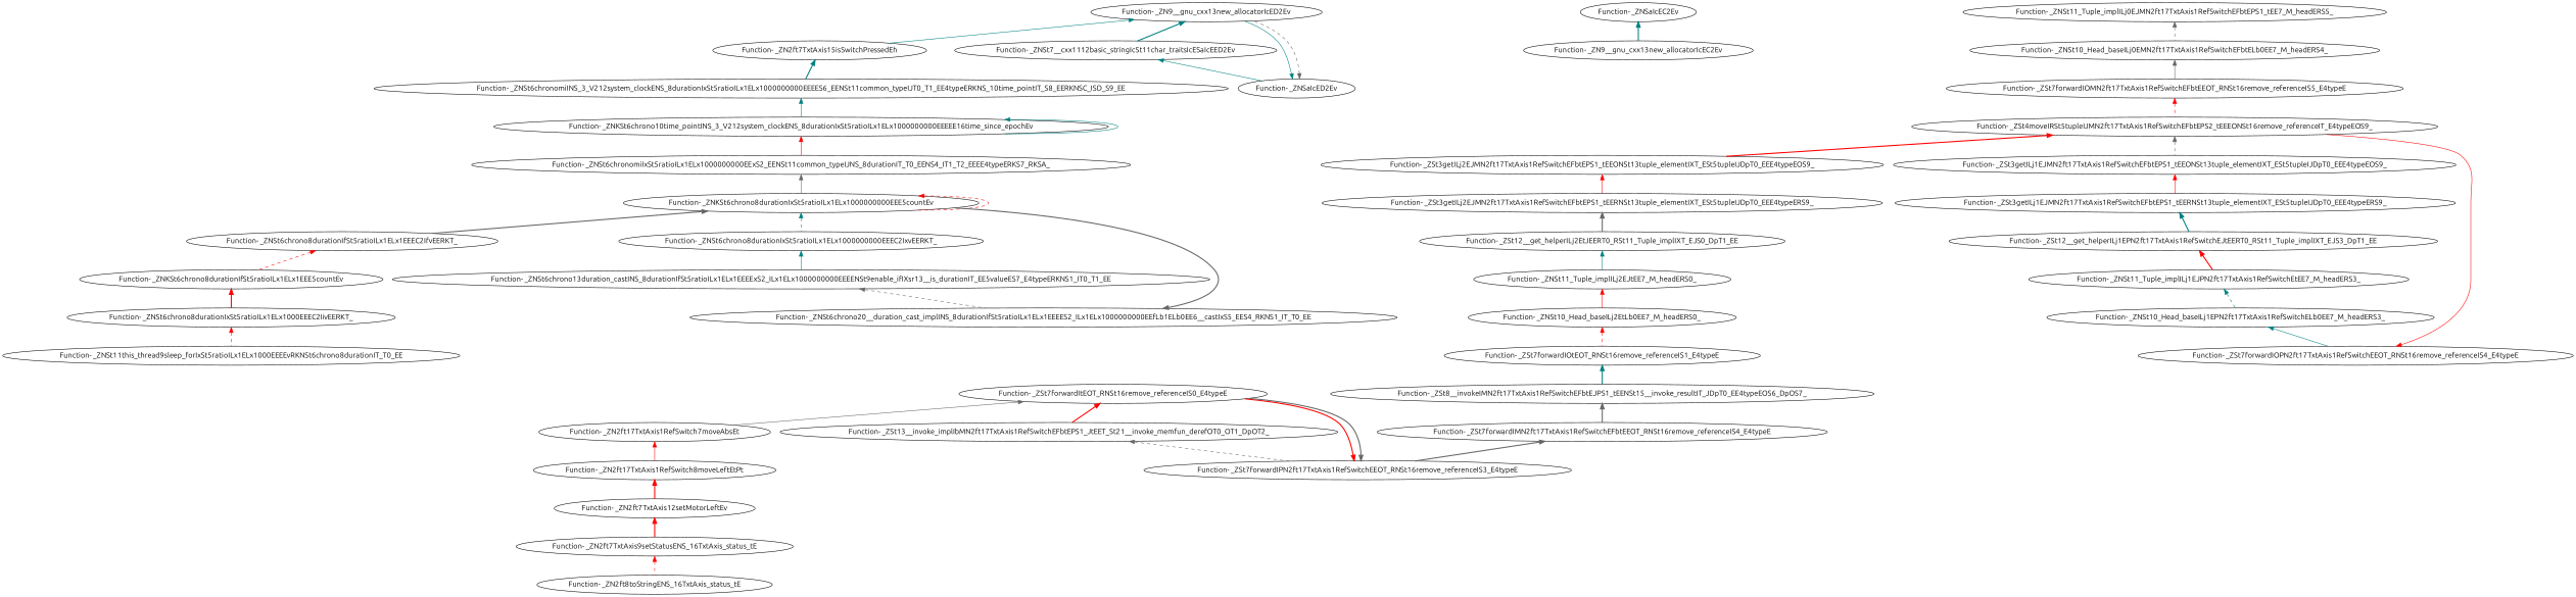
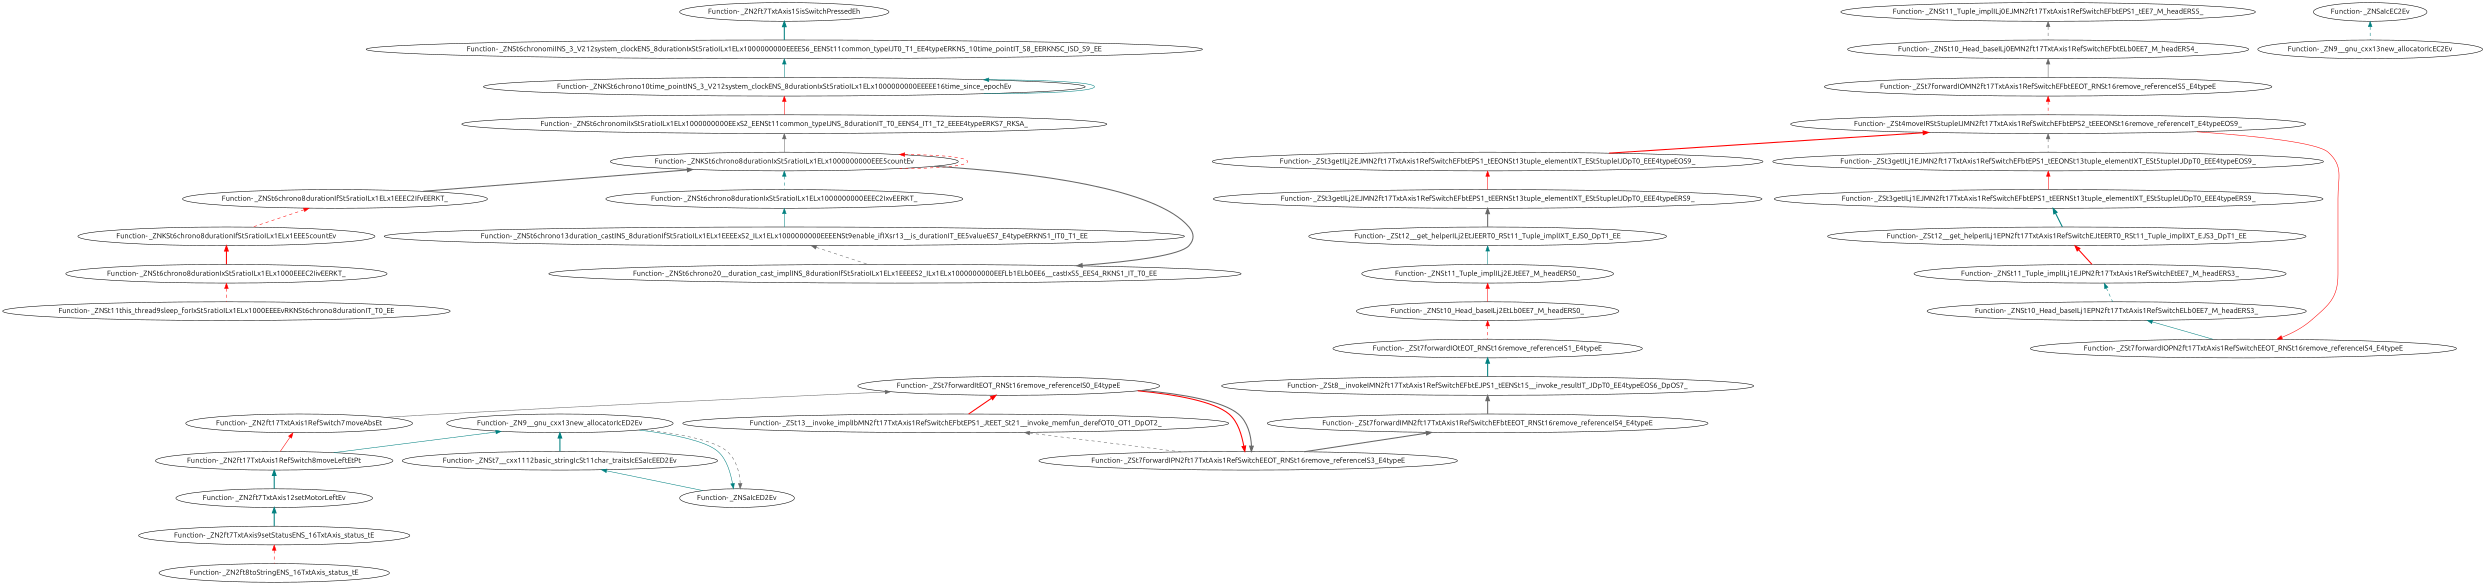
  digraph {
    fontname=Ubuntu
    node [fontname=Ubuntu]
    edge [color=red dir=back fontname=Ubuntu style=bold]
    "Function- _ZNSt6chrono8durationIxSt5ratioILx1ELx1000EEEC2IivEERKT_"
    "Function- _ZNSt11this_thread9sleep_forIxSt5ratioILx1ELx1000EEEEvRKNSt6chrono8durationIT_T0_EE"
    "Function- _ZNKSt6chrono8durationIfSt5ratioILx1ELx1EEE5countEv"
    "Function- _ZNSt6chrono8durationIfSt5ratioILx1ELx1EEEC2IfvEERKT_"
    "Function- _ZNKSt6chrono8durationIxSt5ratioILx1ELx1000000000EEE5countEv"
    "Function- _ZNSt6chrono8durationIxSt5ratioILx1ELx1000000000EEEC2IxvEERKT_"
    "Function- _ZNSt6chrono13duration_castINS_8durationIfSt5ratioILx1ELx1EEEExS2_ILx1ELx1000000000EEEENSt9enable_ifIXsr13__is_durationIT_EE5valueES7_E4typeERKNS1_IT0_T1_EE"
    "Function- _ZNSt6chrono20__duration_cast_implINS_8durationIfSt5ratioILx1ELx1EEEES2_ILx1ELx1000000000EEfLb1ELb0EE6__castIxS5_EES4_RKNS1_IT_T0_EE"
    "Function- _ZNSt6chronomiIxSt5ratioILx1ELx1000000000EExS2_EENSt11common_typeIJNS_8durationIT_T0_EENS4_IT1_T2_EEEE4typeERKS7_RKSA_"
    "Function- _ZNKSt6chrono10time_pointINS_3_V212system_clockENS_8durationIxSt5ratioILx1ELx1000000000EEEEE16time_since_epochEv"
    "Function- _ZNSt6chronomiINS_3_V212system_clockENS_8durationIxSt5ratioILx1ELx1000000000EEEES6_EENSt11common_typeIJT0_T1_EE4typeERKNS_10time_pointIT_S8_EERKNSC_ISD_S9_EE"
    "Function- _ZN2ft7TxtAxis15isSwitchPressedEh"
    "Function- _ZN9__gnu_cxx13new_allocatorIcED2Ev"
    "Function- _ZNSt7__cxx1112basic_stringIcSt11char_traitsIcESaIcEED2Ev"
    "Function- _ZNSaIcED2Ev"
    "Function- _ZNSaIcEC2Ev"
    "Function- _ZN9__gnu_cxx13new_allocatorIcEC2Ev"
    "Function- _ZN2ft7TxtAxis9setStatusENS_16TxtAxis_status_tE"
    "Function- _ZN2ft8toStringENS_16TxtAxis_status_tE"
    "Function- _ZN2ft7TxtAxis12setMotorLeftEv"
    "Function- _ZN2ft17TxtAxis1RefSwitch8moveLeftEtPt"
    "Function- _ZN2ft17TxtAxis1RefSwitch7moveAbsEt"
    "Function- _ZSt7forwardItEOT_RNSt16remove_referenceIS0_E4typeE"
    "Function- _ZSt13__invoke_implIbMN2ft17TxtAxis1RefSwitchEFbtEPS1_JtEET_St21__invoke_memfun_derefOT0_OT1_DpOT2_"
    "Function- _ZSt7forwardIPN2ft17TxtAxis1RefSwitchEEOT_RNSt16remove_referenceIS3_E4typeE"
    "Function- _ZSt7forwardIMN2ft17TxtAxis1RefSwitchEFbtEEOT_RNSt16remove_referenceIS4_E4typeE"
    "Function- _ZSt8__invokeIMN2ft17TxtAxis1RefSwitchEFbtEJPS1_tEENSt15__invoke_resultIT_JDpT0_EE4typeEOS6_DpOS7_"
    "Function- _ZSt7forwardIOtEOT_RNSt16remove_referenceIS1_E4typeE"
    "Function- _ZNSt10_Head_baseILj2EtLb0EE7_M_headERS0_"
    "Function- _ZNSt11_Tuple_implILj2EJtEE7_M_headERS0_"
    "Function- _ZSt12__get_helperILj2EtJEERT0_RSt11_Tuple_implIXT_EJS0_DpT1_EE"
    "Function- _ZSt3getILj2EJMN2ft17TxtAxis1RefSwitchEFbtEPS1_tEERNSt13tuple_elementIXT_ESt5tupleIJDpT0_EEE4typeERS9_"
    "Function- _ZSt3getILj2EJMN2ft17TxtAxis1RefSwitchEFbtEPS1_tEEONSt13tuple_elementIXT_ESt5tupleIJDpT0_EEE4typeEOS9_"
    "Function- _ZSt4moveIRSt5tupleIJMN2ft17TxtAxis1RefSwitchEFbtEPS2_tEEEONSt16remove_referenceIT_E4typeEOS9_"
    "Function- _ZSt3getILj1EJMN2ft17TxtAxis1RefSwitchEFbtEPS1_tEEONSt13tuple_elementIXT_ESt5tupleIJDpT0_EEE4typeEOS9_"
    "Function- _ZSt3getILj1EJMN2ft17TxtAxis1RefSwitchEFbtEPS1_tEERNSt13tuple_elementIXT_ESt5tupleIJDpT0_EEE4typeERS9_"
    "Function- _ZSt7forwardIOPN2ft17TxtAxis1RefSwitchEEOT_RNSt16remove_referenceIS4_E4typeE"
    "Function- _ZNSt10_Head_baseILj1EPN2ft17TxtAxis1RefSwitchELb0EE7_M_headERS3_"
    "Function- _ZNSt11_Tuple_implILj1EJPN2ft17TxtAxis1RefSwitchEtEE7_M_headERS3_"
    "Function- _ZSt12__get_helperILj1EPN2ft17TxtAxis1RefSwitchEJtEERT0_RSt11_Tuple_implIXT_EJS3_DpT1_EE"
    "Function- _ZSt7forwardIOMN2ft17TxtAxis1RefSwitchEFbtEEOT_RNSt16remove_referenceIS5_E4typeE"
    "Function- _ZNSt10_Head_baseILj0EMN2ft17TxtAxis1RefSwitchEFbtELb0EE7_M_headERS4_"
    "Function- _ZNSt11_Tuple_implILj0EJMN2ft17TxtAxis1RefSwitchEFbtEPS1_tEE7_M_headERS5_"
    "Function- _ZNSt6chrono8durationIxSt5ratioILx1ELx1000EEEC2IivEERKT_" -> "Function- _ZNSt11this_thread9sleep_forIxSt5ratioILx1ELx1000EEEEvRKNSt6chrono8durationIT_T0_EE" [style=dashed]
    "Function- _ZNKSt6chrono8durationIfSt5ratioILx1ELx1EEE5countEv" -> "Function- _ZNSt6chrono8durationIxSt5ratioILx1ELx1000EEEC2IivEERKT_"
    "Function- _ZNSt6chrono8durationIfSt5ratioILx1ELx1EEEC2IfvEERKT_" -> "Function- _ZNKSt6chrono8durationIfSt5ratioILx1ELx1EEE5countEv" [style=dashed]
    "Function- _ZNKSt6chrono8durationIxSt5ratioILx1ELx1000000000EEE5countEv" -> "Function- _ZNSt6chrono8durationIfSt5ratioILx1ELx1EEEC2IfvEERKT_" [color=gray40]
    "Function- _ZNKSt6chrono8durationIxSt5ratioILx1ELx1000000000EEE5countEv" -> "Function- _ZNKSt6chrono8durationIxSt5ratioILx1ELx1000000000EEE5countEv" [style=dashed]
    "Function- _ZNKSt6chrono8durationIxSt5ratioILx1ELx1000000000EEE5countEv" -> "Function- _ZNSt6chrono8durationIxSt5ratioILx1ELx1000000000EEEC2IxvEERKT_" [color=teal style=dashed]
    "Function- _ZNSt6chrono8durationIxSt5ratioILx1ELx1000000000EEEC2IxvEERKT_" -> "Function- _ZNSt6chrono13duration_castINS_8durationIfSt5ratioILx1ELx1EEEExS2_ILx1ELx1000000000EEEENSt9enable_ifIXsr13__is_durationIT_EE5valueES7_E4typeERKNS1_IT0_T1_EE" [color=teal style=solid]
    "Function- _ZNSt6chrono13duration_castINS_8durationIfSt5ratioILx1ELx1EEEExS2_ILx1ELx1000000000EEEENSt9enable_ifIXsr13__is_durationIT_EE5valueES7_E4typeERKNS1_IT0_T1_EE" -> "Function- _ZNSt6chrono20__duration_cast_implINS_8durationIfSt5ratioILx1ELx1EEEES2_ILx1ELx1000000000EEfLb1ELb0EE6__castIxS5_EES4_RKNS1_IT_T0_EE" [color=gray40 style=dashed]
    "Function- _ZNSt6chrono20__duration_cast_implINS_8durationIfSt5ratioILx1ELx1EEEES2_ILx1ELx1000000000EEfLb1ELb0EE6__castIxS5_EES4_RKNS1_IT_T0_EE" -> "Function- _ZNKSt6chrono8durationIxSt5ratioILx1ELx1000000000EEE5countEv" [color=gray40]
    "Function- _ZNSt6chronomiIxSt5ratioILx1ELx1000000000EExS2_EENSt11common_typeIJNS_8durationIT_T0_EENS4_IT1_T2_EEEE4typeERKS7_RKSA_" -> "Function- _ZNKSt6chrono8durationIxSt5ratioILx1ELx1000000000EEE5countEv" [color=gray40 style=solid]
    "Function- _ZNKSt6chrono10time_pointINS_3_V212system_clockENS_8durationIxSt5ratioILx1ELx1000000000EEEEE16time_since_epochEv" -> "Function- _ZNSt6chronomiIxSt5ratioILx1ELx1000000000EExS2_EENSt11common_typeIJNS_8durationIT_T0_EENS4_IT1_T2_EEEE4typeERKS7_RKSA_" [style=solid]
    "Function- _ZNKSt6chrono10time_pointINS_3_V212system_clockENS_8durationIxSt5ratioILx1ELx1000000000EEEEE16time_since_epochEv" -> "Function- _ZNKSt6chrono10time_pointINS_3_V212system_clockENS_8durationIxSt5ratioILx1ELx1000000000EEEEE16time_since_epochEv" [color=teal style=solid]
    "Function- _ZNSt6chronomiINS_3_V212system_clockENS_8durationIxSt5ratioILx1ELx1000000000EEEES6_EENSt11common_typeIJT0_T1_EE4typeERKNS_10time_pointIT_S8_EERKNSC_ISD_S9_EE" -> "Function- _ZNKSt6chrono10time_pointINS_3_V212system_clockENS_8durationIxSt5ratioILx1ELx1000000000EEEEE16time_since_epochEv" [color=teal style=solid]
    "Function- _ZN2ft7TxtAxis15isSwitchPressedEh" -> "Function- _ZNSt6chronomiINS_3_V212system_clockENS_8durationIxSt5ratioILx1ELx1000000000EEEES6_EENSt11common_typeIJT0_T1_EE4typeERKNS_10time_pointIT_S8_EERKNSC_ISD_S9_EE" [color=teal]
-   "Function- _ZN9__gnu_cxx13new_allocatorIcED2Ev" -> "Function- _ZN2ft7TxtAxis15isSwitchPressedEh" [color=teal style=solid]
+   "Function- _ZN9__gnu_cxx13new_allocatorIcED2Ev" -> "Function- _ZN2ft17TxtAxis1RefSwitch8moveLeftEtPt" [color=teal style=solid]
    "Function- _ZN9__gnu_cxx13new_allocatorIcED2Ev" -> "Function- _ZNSt7__cxx1112basic_stringIcSt11char_traitsIcESaIcEED2Ev" [color=teal]
    "Function- _ZNSt7__cxx1112basic_stringIcSt11char_traitsIcESaIcEED2Ev" -> "Function- _ZNSaIcED2Ev" [color=teal style=solid]
    "Function- _ZNSaIcED2Ev" -> "Function- _ZN9__gnu_cxx13new_allocatorIcED2Ev" [color=teal style=solid]
    "Function- _ZNSaIcED2Ev" -> "Function- _ZN9__gnu_cxx13new_allocatorIcED2Ev" [color=gray40 style=dashed]
-   "Function- _ZNSaIcEC2Ev" -> "Function- _ZN9__gnu_cxx13new_allocatorIcEC2Ev" [color=teal]
+   "Function- _ZNSaIcEC2Ev" -> "Function- _ZN9__gnu_cxx13new_allocatorIcEC2Ev" [color=teal style=dashed]
    "Function- _ZN2ft7TxtAxis9setStatusENS_16TxtAxis_status_tE" -> "Function- _ZN2ft8toStringENS_16TxtAxis_status_tE" [style=dashed]
-   "Function- _ZN2ft7TxtAxis12setMotorLeftEv" -> "Function- _ZN2ft7TxtAxis9setStatusENS_16TxtAxis_status_tE"
-   "Function- _ZN2ft17TxtAxis1RefSwitch8moveLeftEtPt" -> "Function- _ZN2ft7TxtAxis12setMotorLeftEv"
+   "Function- _ZN2ft7TxtAxis12setMotorLeftEv" -> "Function- _ZN2ft7TxtAxis9setStatusENS_16TxtAxis_status_tE" [color=teal]
+   "Function- _ZN2ft17TxtAxis1RefSwitch8moveLeftEtPt" -> "Function- _ZN2ft7TxtAxis12setMotorLeftEv" [color=teal]
    "Function- _ZN2ft17TxtAxis1RefSwitch7moveAbsEt" -> "Function- _ZN2ft17TxtAxis1RefSwitch8moveLeftEtPt" [style=solid]
    "Function- _ZSt7forwardItEOT_RNSt16remove_referenceIS0_E4typeE" -> "Function- _ZN2ft17TxtAxis1RefSwitch7moveAbsEt" [color=gray40 style=solid]
    "Function- _ZSt7forwardItEOT_RNSt16remove_referenceIS0_E4typeE" -> "Function- _ZSt13__invoke_implIbMN2ft17TxtAxis1RefSwitchEFbtEPS1_JtEET_St21__invoke_memfun_derefOT0_OT1_DpOT2_"
    "Function- _ZSt13__invoke_implIbMN2ft17TxtAxis1RefSwitchEFbtEPS1_JtEET_St21__invoke_memfun_derefOT0_OT1_DpOT2_" -> "Function- _ZSt7forwardIPN2ft17TxtAxis1RefSwitchEEOT_RNSt16remove_referenceIS3_E4typeE" [color=gray40 style=dashed]
    "Function- _ZSt7forwardIPN2ft17TxtAxis1RefSwitchEEOT_RNSt16remove_referenceIS3_E4typeE" -> "Function- _ZSt7forwardItEOT_RNSt16remove_referenceIS0_E4typeE"
    "Function- _ZSt7forwardIPN2ft17TxtAxis1RefSwitchEEOT_RNSt16remove_referenceIS3_E4typeE" -> "Function- _ZSt7forwardItEOT_RNSt16remove_referenceIS0_E4typeE" [color=gray40]
    "Function- _ZSt7forwardIMN2ft17TxtAxis1RefSwitchEFbtEEOT_RNSt16remove_referenceIS4_E4typeE" -> "Function- _ZSt7forwardIPN2ft17TxtAxis1RefSwitchEEOT_RNSt16remove_referenceIS3_E4typeE" [color=gray40]
    "Function- _ZSt8__invokeIMN2ft17TxtAxis1RefSwitchEFbtEJPS1_tEENSt15__invoke_resultIT_JDpT0_EE4typeEOS6_DpOS7_" -> "Function- _ZSt7forwardIMN2ft17TxtAxis1RefSwitchEFbtEEOT_RNSt16remove_referenceIS4_E4typeE" [color=gray40]
    "Function- _ZSt7forwardIOtEOT_RNSt16remove_referenceIS1_E4typeE" -> "Function- _ZSt8__invokeIMN2ft17TxtAxis1RefSwitchEFbtEJPS1_tEENSt15__invoke_resultIT_JDpT0_EE4typeEOS6_DpOS7_" [color=teal]
    "Function- _ZNSt10_Head_baseILj2EtLb0EE7_M_headERS0_" -> "Function- _ZSt7forwardIOtEOT_RNSt16remove_referenceIS1_E4typeE" [style=dashed]
    "Function- _ZNSt11_Tuple_implILj2EJtEE7_M_headERS0_" -> "Function- _ZNSt10_Head_baseILj2EtLb0EE7_M_headERS0_" [style=solid]
    "Function- _ZSt12__get_helperILj2EtJEERT0_RSt11_Tuple_implIXT_EJS0_DpT1_EE" -> "Function- _ZNSt11_Tuple_implILj2EJtEE7_M_headERS0_" [color=teal style=solid]
    "Function- _ZSt3getILj2EJMN2ft17TxtAxis1RefSwitchEFbtEPS1_tEERNSt13tuple_elementIXT_ESt5tupleIJDpT0_EEE4typeERS9_" -> "Function- _ZSt12__get_helperILj2EtJEERT0_RSt11_Tuple_implIXT_EJS0_DpT1_EE" [color=gray40]
    "Function- _ZSt3getILj2EJMN2ft17TxtAxis1RefSwitchEFbtEPS1_tEEONSt13tuple_elementIXT_ESt5tupleIJDpT0_EEE4typeEOS9_" -> "Function- _ZSt3getILj2EJMN2ft17TxtAxis1RefSwitchEFbtEPS1_tEERNSt13tuple_elementIXT_ESt5tupleIJDpT0_EEE4typeERS9_" [style=solid]
    "Function- _ZSt4moveIRSt5tupleIJMN2ft17TxtAxis1RefSwitchEFbtEPS2_tEEEONSt16remove_referenceIT_E4typeEOS9_" -> "Function- _ZSt3getILj2EJMN2ft17TxtAxis1RefSwitchEFbtEPS1_tEEONSt13tuple_elementIXT_ESt5tupleIJDpT0_EEE4typeEOS9_"
    "Function- _ZSt4moveIRSt5tupleIJMN2ft17TxtAxis1RefSwitchEFbtEPS2_tEEEONSt16remove_referenceIT_E4typeEOS9_" -> "Function- _ZSt3getILj1EJMN2ft17TxtAxis1RefSwitchEFbtEPS1_tEEONSt13tuple_elementIXT_ESt5tupleIJDpT0_EEE4typeEOS9_" [color=gray40 style=dashed]
    "Function- _ZSt3getILj1EJMN2ft17TxtAxis1RefSwitchEFbtEPS1_tEEONSt13tuple_elementIXT_ESt5tupleIJDpT0_EEE4typeEOS9_" -> "Function- _ZSt3getILj1EJMN2ft17TxtAxis1RefSwitchEFbtEPS1_tEERNSt13tuple_elementIXT_ESt5tupleIJDpT0_EEE4typeERS9_" [style=solid]
    "Function- _ZSt3getILj1EJMN2ft17TxtAxis1RefSwitchEFbtEPS1_tEERNSt13tuple_elementIXT_ESt5tupleIJDpT0_EEE4typeERS9_" -> "Function- _ZSt12__get_helperILj1EPN2ft17TxtAxis1RefSwitchEJtEERT0_RSt11_Tuple_implIXT_EJS3_DpT1_EE" [color=teal]
    "Function- _ZSt7forwardIOPN2ft17TxtAxis1RefSwitchEEOT_RNSt16remove_referenceIS4_E4typeE" -> "Function- _ZSt4moveIRSt5tupleIJMN2ft17TxtAxis1RefSwitchEFbtEPS2_tEEEONSt16remove_referenceIT_E4typeEOS9_" [style=solid]
    "Function- _ZNSt10_Head_baseILj1EPN2ft17TxtAxis1RefSwitchELb0EE7_M_headERS3_" -> "Function- _ZSt7forwardIOPN2ft17TxtAxis1RefSwitchEEOT_RNSt16remove_referenceIS4_E4typeE" [color=teal style=solid]
    "Function- _ZNSt11_Tuple_implILj1EJPN2ft17TxtAxis1RefSwitchEtEE7_M_headERS3_" -> "Function- _ZNSt10_Head_baseILj1EPN2ft17TxtAxis1RefSwitchELb0EE7_M_headERS3_" [color=teal style=dashed]
    "Function- _ZSt12__get_helperILj1EPN2ft17TxtAxis1RefSwitchEJtEERT0_RSt11_Tuple_implIXT_EJS3_DpT1_EE" -> "Function- _ZNSt11_Tuple_implILj1EJPN2ft17TxtAxis1RefSwitchEtEE7_M_headERS3_"
    "Function- _ZSt7forwardIOMN2ft17TxtAxis1RefSwitchEFbtEEOT_RNSt16remove_referenceIS5_E4typeE" -> "Function- _ZSt4moveIRSt5tupleIJMN2ft17TxtAxis1RefSwitchEFbtEPS2_tEEEONSt16remove_referenceIT_E4typeEOS9_" [style=dashed]
    "Function- _ZNSt10_Head_baseILj0EMN2ft17TxtAxis1RefSwitchEFbtELb0EE7_M_headERS4_" -> "Function- _ZSt7forwardIOMN2ft17TxtAxis1RefSwitchEFbtEEOT_RNSt16remove_referenceIS5_E4typeE" [color=gray40 style=solid]
    "Function- _ZNSt11_Tuple_implILj0EJMN2ft17TxtAxis1RefSwitchEFbtEPS1_tEE7_M_headERS5_" -> "Function- _ZNSt10_Head_baseILj0EMN2ft17TxtAxis1RefSwitchEFbtELb0EE7_M_headERS4_" [color=gray40 style=dashed]
  }
